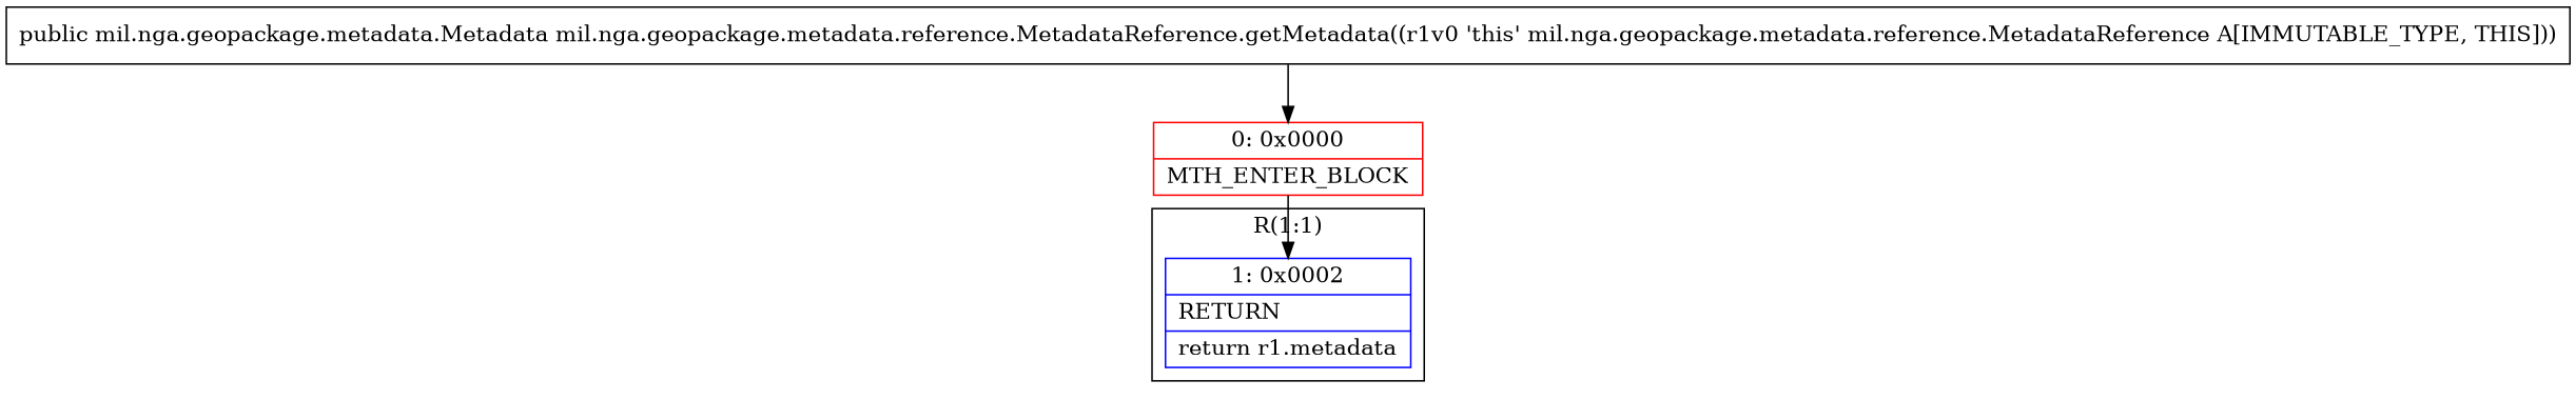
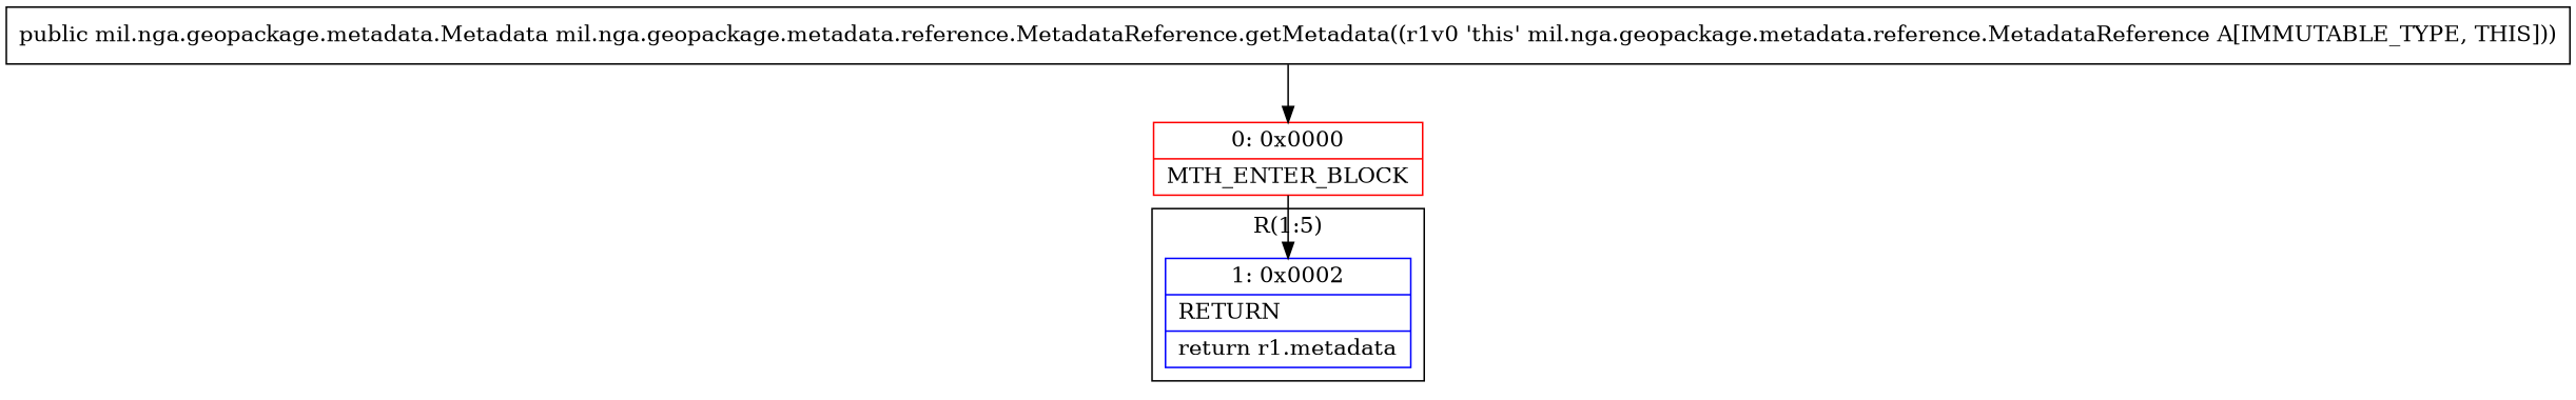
  digraph {
    node [shape=record]
    n1 [color=blue label="{1\:\ 0x0002|RETURN\l|return r1.metadata\l}"]
    n2 [color=red label="{0\:\ 0x0000|MTH_ENTER_BLOCK\l}"]
    n3 [label="{public mil.nga.geopackage.metadata.Metadata mil.nga.geopackage.metadata.reference.MetadataReference.getMetadata((r1v0 'this' mil.nga.geopackage.metadata.reference.MetadataReference A[IMMUTABLE_TYPE, THIS])) }"]
    subgraph cluster_1 {
-     label="R(1:1)"
+     label="R(1:5)"
      n1
    }
    n2 -> n1
    n3 -> n2
  }
